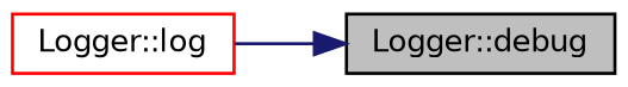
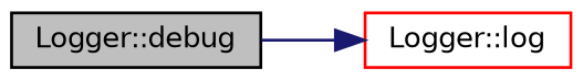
  digraph {
    rankdir=LR
    node [fontname=Helvetica fontsize=10 shape=record style=filled]
    n1 [color=black fillcolor=grey75 fontcolor=black height=0.2 label="Logger::debug" width=0.4]
    n2 [color=red fillcolor=white height=0.2 label="Logger::log" width=0.4]
-   n2 -> n1 [color=midnightblue fontname=Helvetica fontsize=10 labelfontname=Helvetica labelfontsize=10 style=solid]
+   n1 -> n2 [color=midnightblue fontname=Helvetica fontsize=10 labelfontname=Helvetica labelfontsize=10 style=solid]
  }
